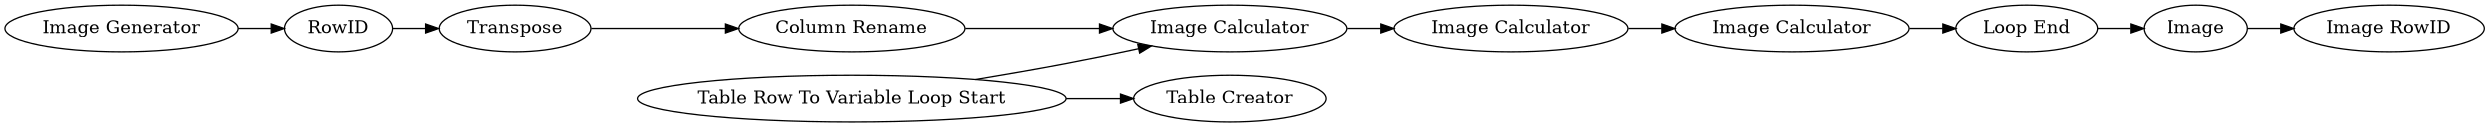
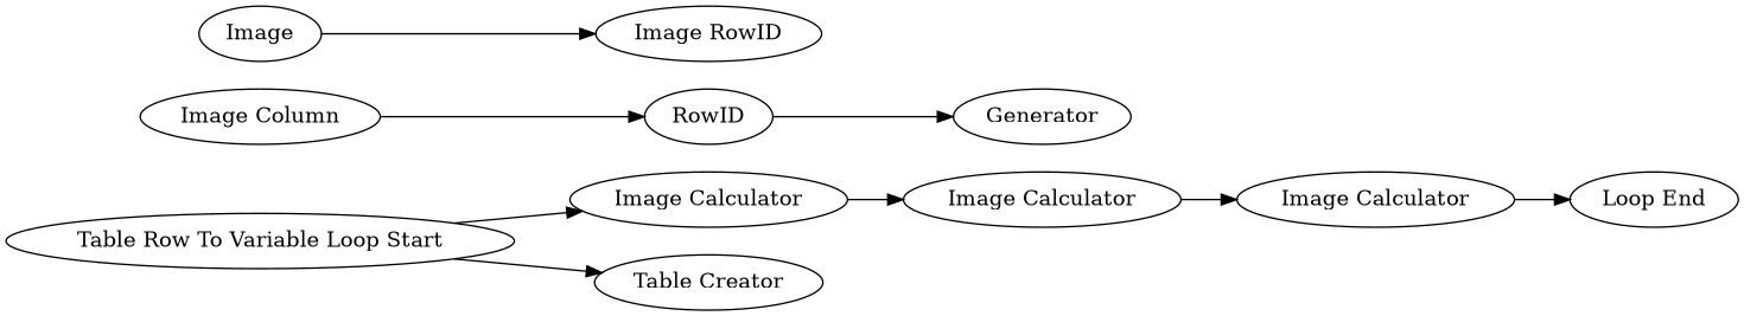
  digraph {
    rankdir=LR
-   n1 [label="Column Rename"]
    n2 [label="Image Calculator"]
    n3 [label="Image Calculator"]
    n4 [label="Image Calculator"]
-   n5 [label=Transpose]
+   n5 [label=Generator]
    n6 [label=RowID]
    n7 [label="Loop End"]
    n8 [label=Image]
    n9 [label="Image RowID"]
    n10 [label="Table Creator"]
    n11 [label="Table Row To Variable Loop Start"]
-   n12 [label="Image Generator"]
-   n1 -> n2
+   n12 [label="Image Column"]
    n2 -> n3
    n3 -> n4
    n4 -> n7
-   n5 -> n1
    n6 -> n5
-   n7 -> n8
    n8 -> n9
    n11 -> n2
    n11 -> n10
    n12 -> n6
  }
